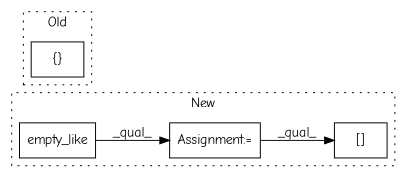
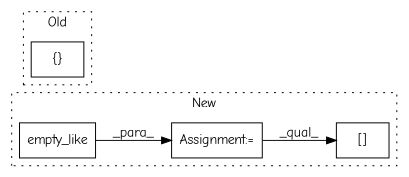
  digraph {
    rankdir=LR
    fontname="Comic Neue"
    node [shape=box fontname="Comic Neue"]
    edge [fontname="Comic Neue"]
    n1 [a=32 l="11,1" label=empty_like s="1243,1268"]
    n2 [a=2 l="7,2" label="[]" s="1275,1364"]
    n3 [a=7 l=1 label="Assignment:=" s=1242]
    n4 [a=4 l=2 label="{}" s=1003]
    subgraph cluster_1 {
      label=New
      style=dotted
      n1
      n2
      n3
    }
    subgraph cluster_2 {
      label=Old
      style=dotted
      n4
    }
-   n1 -> n3 [label=_qual_]
+   n1 -> n3 [label=_para_]
    n3 -> n2 [label=_qual_]
  }
